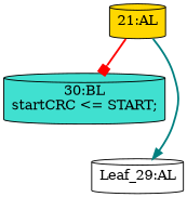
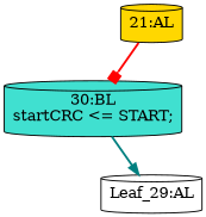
  strict digraph {
    node [shape=cylinder style=filled]
    edge [cond="[]" lineno=None style=bold]
    n1 [ast="<pyverilog.vparser.ast.Block object at 0x7f21b003ec50>" fillcolor=turquoise label="30:BL\nstartCRC <= START;" statements="[<pyverilog.vparser.ast.NonblockingSubstitution object at 0x7f21b003e8d0>]" typ=Block]
    n2 [def_var="['startCRC']" label="Leaf_29:AL" style=""]
    n3 [ast="<pyverilog.vparser.ast.Always object at 0x7f21b003ec90>" clk_sens=False fillcolor=gold label="21:AL" sens="['START']" statements="[]" typ=Always use_var="['START']"]
-   n3 -> n2 [arrowhead=normal color=teal]
+   n1 -> n2 [arrowhead=normal color=teal]
    n3 -> n1 [arrowhead=box color=red]
  }
